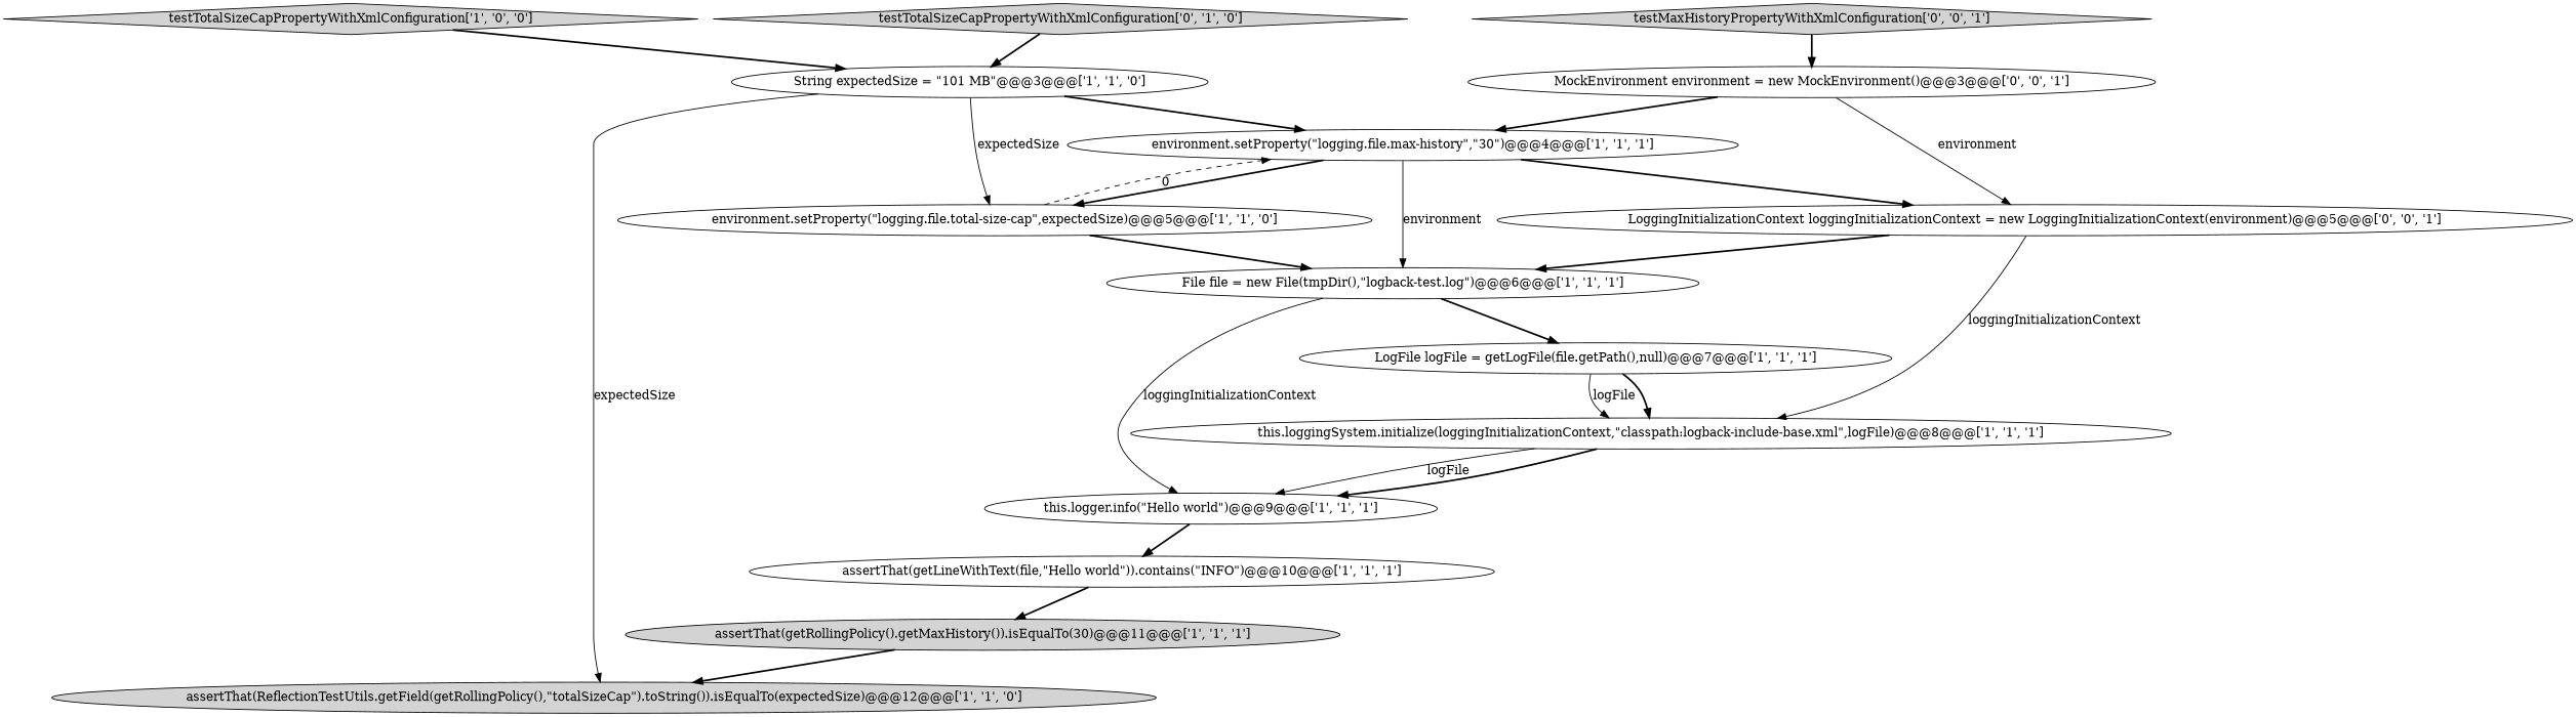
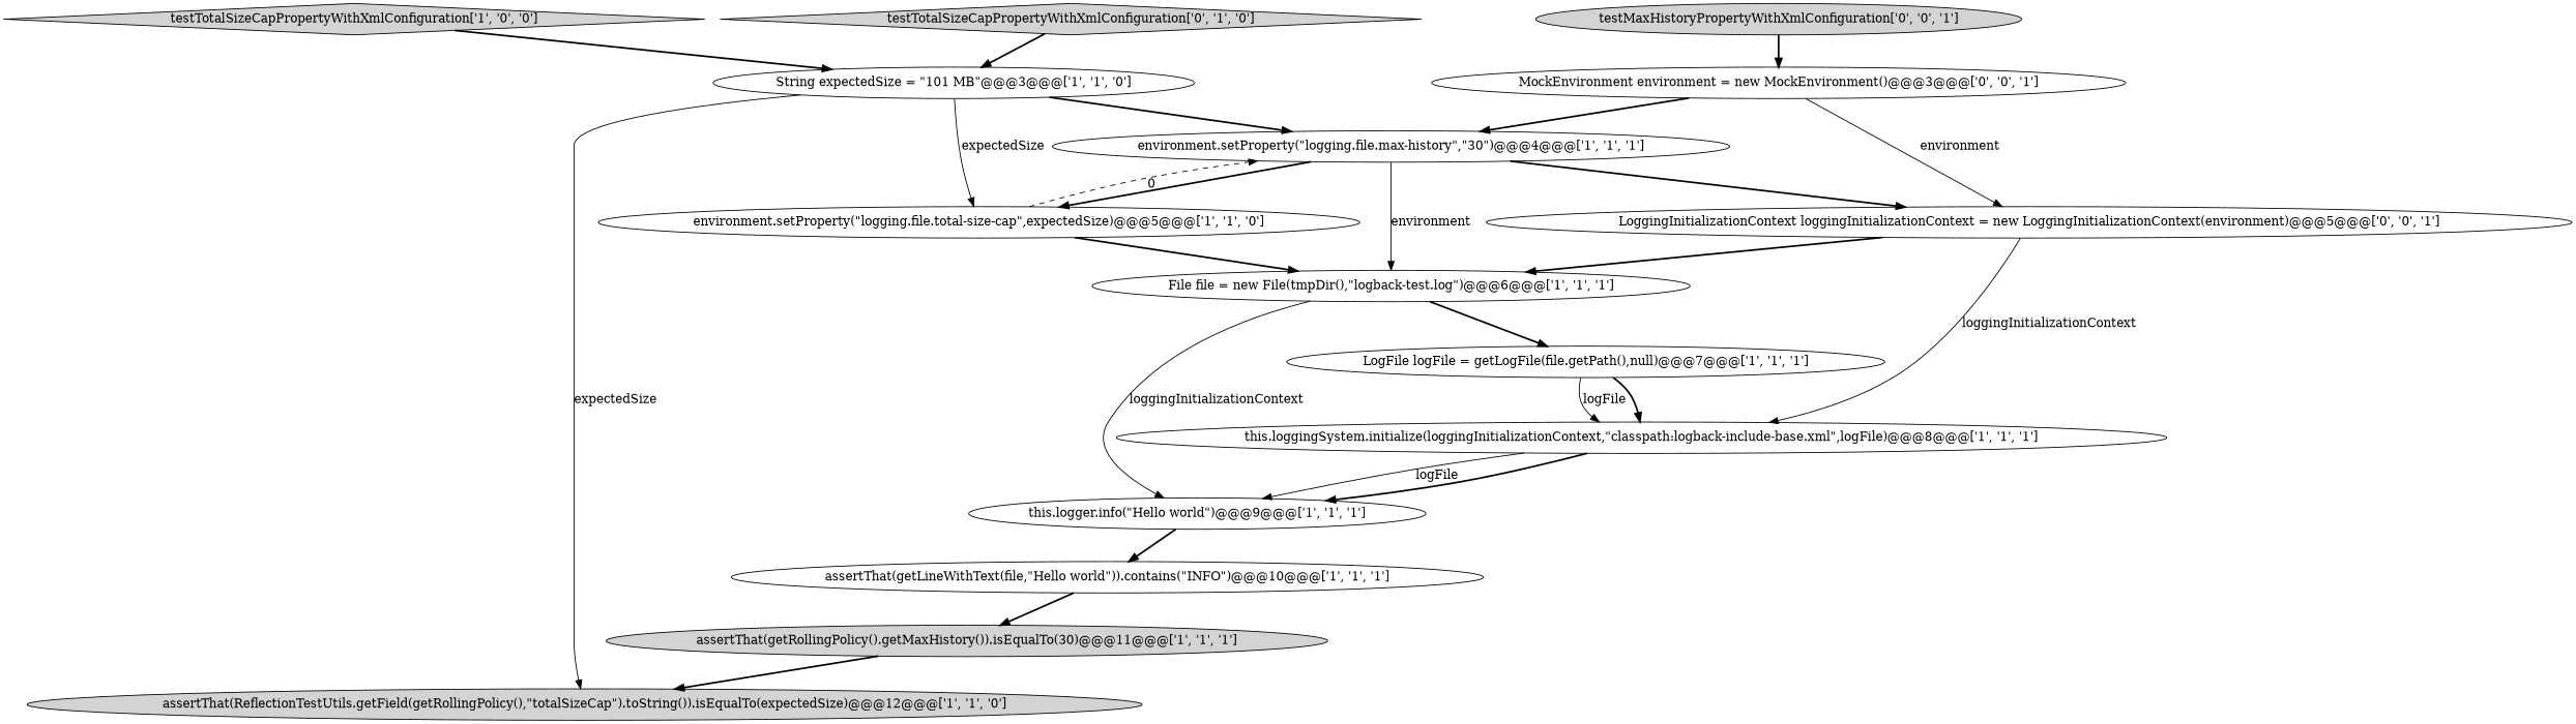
  digraph {
    node [fillcolor=white shape=ellipse style=filled]
    edge [style=bold]
    n1 [fillcolor=lightgray label="testTotalSizeCapPropertyWithXmlConfiguration['0', '1', '0']" shape=diamond]
    n2 [label="String expectedSize = \"101 MB\"@@@3@@@['1', '1', '0']"]
    n3 [label="File file = new File(tmpDir(),\"logback-test.log\")@@@6@@@['1', '1', '1']"]
    n4 [label="LogFile logFile = getLogFile(file.getPath(),null)@@@7@@@['1', '1', '1']"]
    n5 [label="this.logger.info(\"Hello world\")@@@9@@@['1', '1', '1']"]
-   n6 [fillcolor=lightgray label="testMaxHistoryPropertyWithXmlConfiguration['0', '0', '1']" shape=diamond]
+   n6 [fillcolor=lightgray label="testMaxHistoryPropertyWithXmlConfiguration['0', '0', '1']"]
    n7 [label="MockEnvironment environment = new MockEnvironment()@@@3@@@['0', '0', '1']"]
    n8 [label="environment.setProperty(\"logging.file.max-history\",\"30\")@@@4@@@['1', '1', '1']"]
    n9 [label="environment.setProperty(\"logging.file.total-size-cap\",expectedSize)@@@5@@@['1', '1', '0']"]
    n10 [label="LoggingInitializationContext loggingInitializationContext = new LoggingInitializationContext(environment)@@@5@@@['0', '0', '1']"]
    n11 [label="this.loggingSystem.initialize(loggingInitializationContext,\"classpath:logback-include-base.xml\",logFile)@@@8@@@['1', '1', '1']"]
    n12 [fillcolor=lightgray label="testTotalSizeCapPropertyWithXmlConfiguration['1', '0', '0']" shape=diamond]
    n13 [fillcolor=lightgray label="assertThat(ReflectionTestUtils.getField(getRollingPolicy(),\"totalSizeCap\").toString()).isEqualTo(expectedSize)@@@12@@@['1', '1', '0']"]
    n14 [fillcolor=lightgray label="assertThat(getRollingPolicy().getMaxHistory()).isEqualTo(30)@@@11@@@['1', '1', '1']"]
    n15 [label="assertThat(getLineWithText(file,\"Hello world\")).contains(\"INFO\")@@@10@@@['1', '1', '1']"]
    n1 -> n2
    n2 -> n8
    n2 -> n9 [label=expectedSize style=solid]
    n2 -> n13 [label=expectedSize style=solid]
    n3 -> n4
    n3 -> n5 [label=loggingInitializationContext style=solid]
    n4 -> n11
    n4 -> n11 [label=logFile style=solid]
    n5 -> n15
    n6 -> n7
    n7 -> n8
    n7 -> n10 [label=environment style=solid]
    n8 -> n3 [label=environment style=solid]
    n8 -> n9
    n8 -> n10
    n9 -> n3
    n9 -> n8 [label=0 style=dashed]
    n10 -> n3
    n10 -> n11 [label=loggingInitializationContext style=solid]
    n11 -> n5 [label=logFile style=solid]
    n11 -> n5
    n12 -> n2
    n14 -> n13
    n15 -> n14
  }
